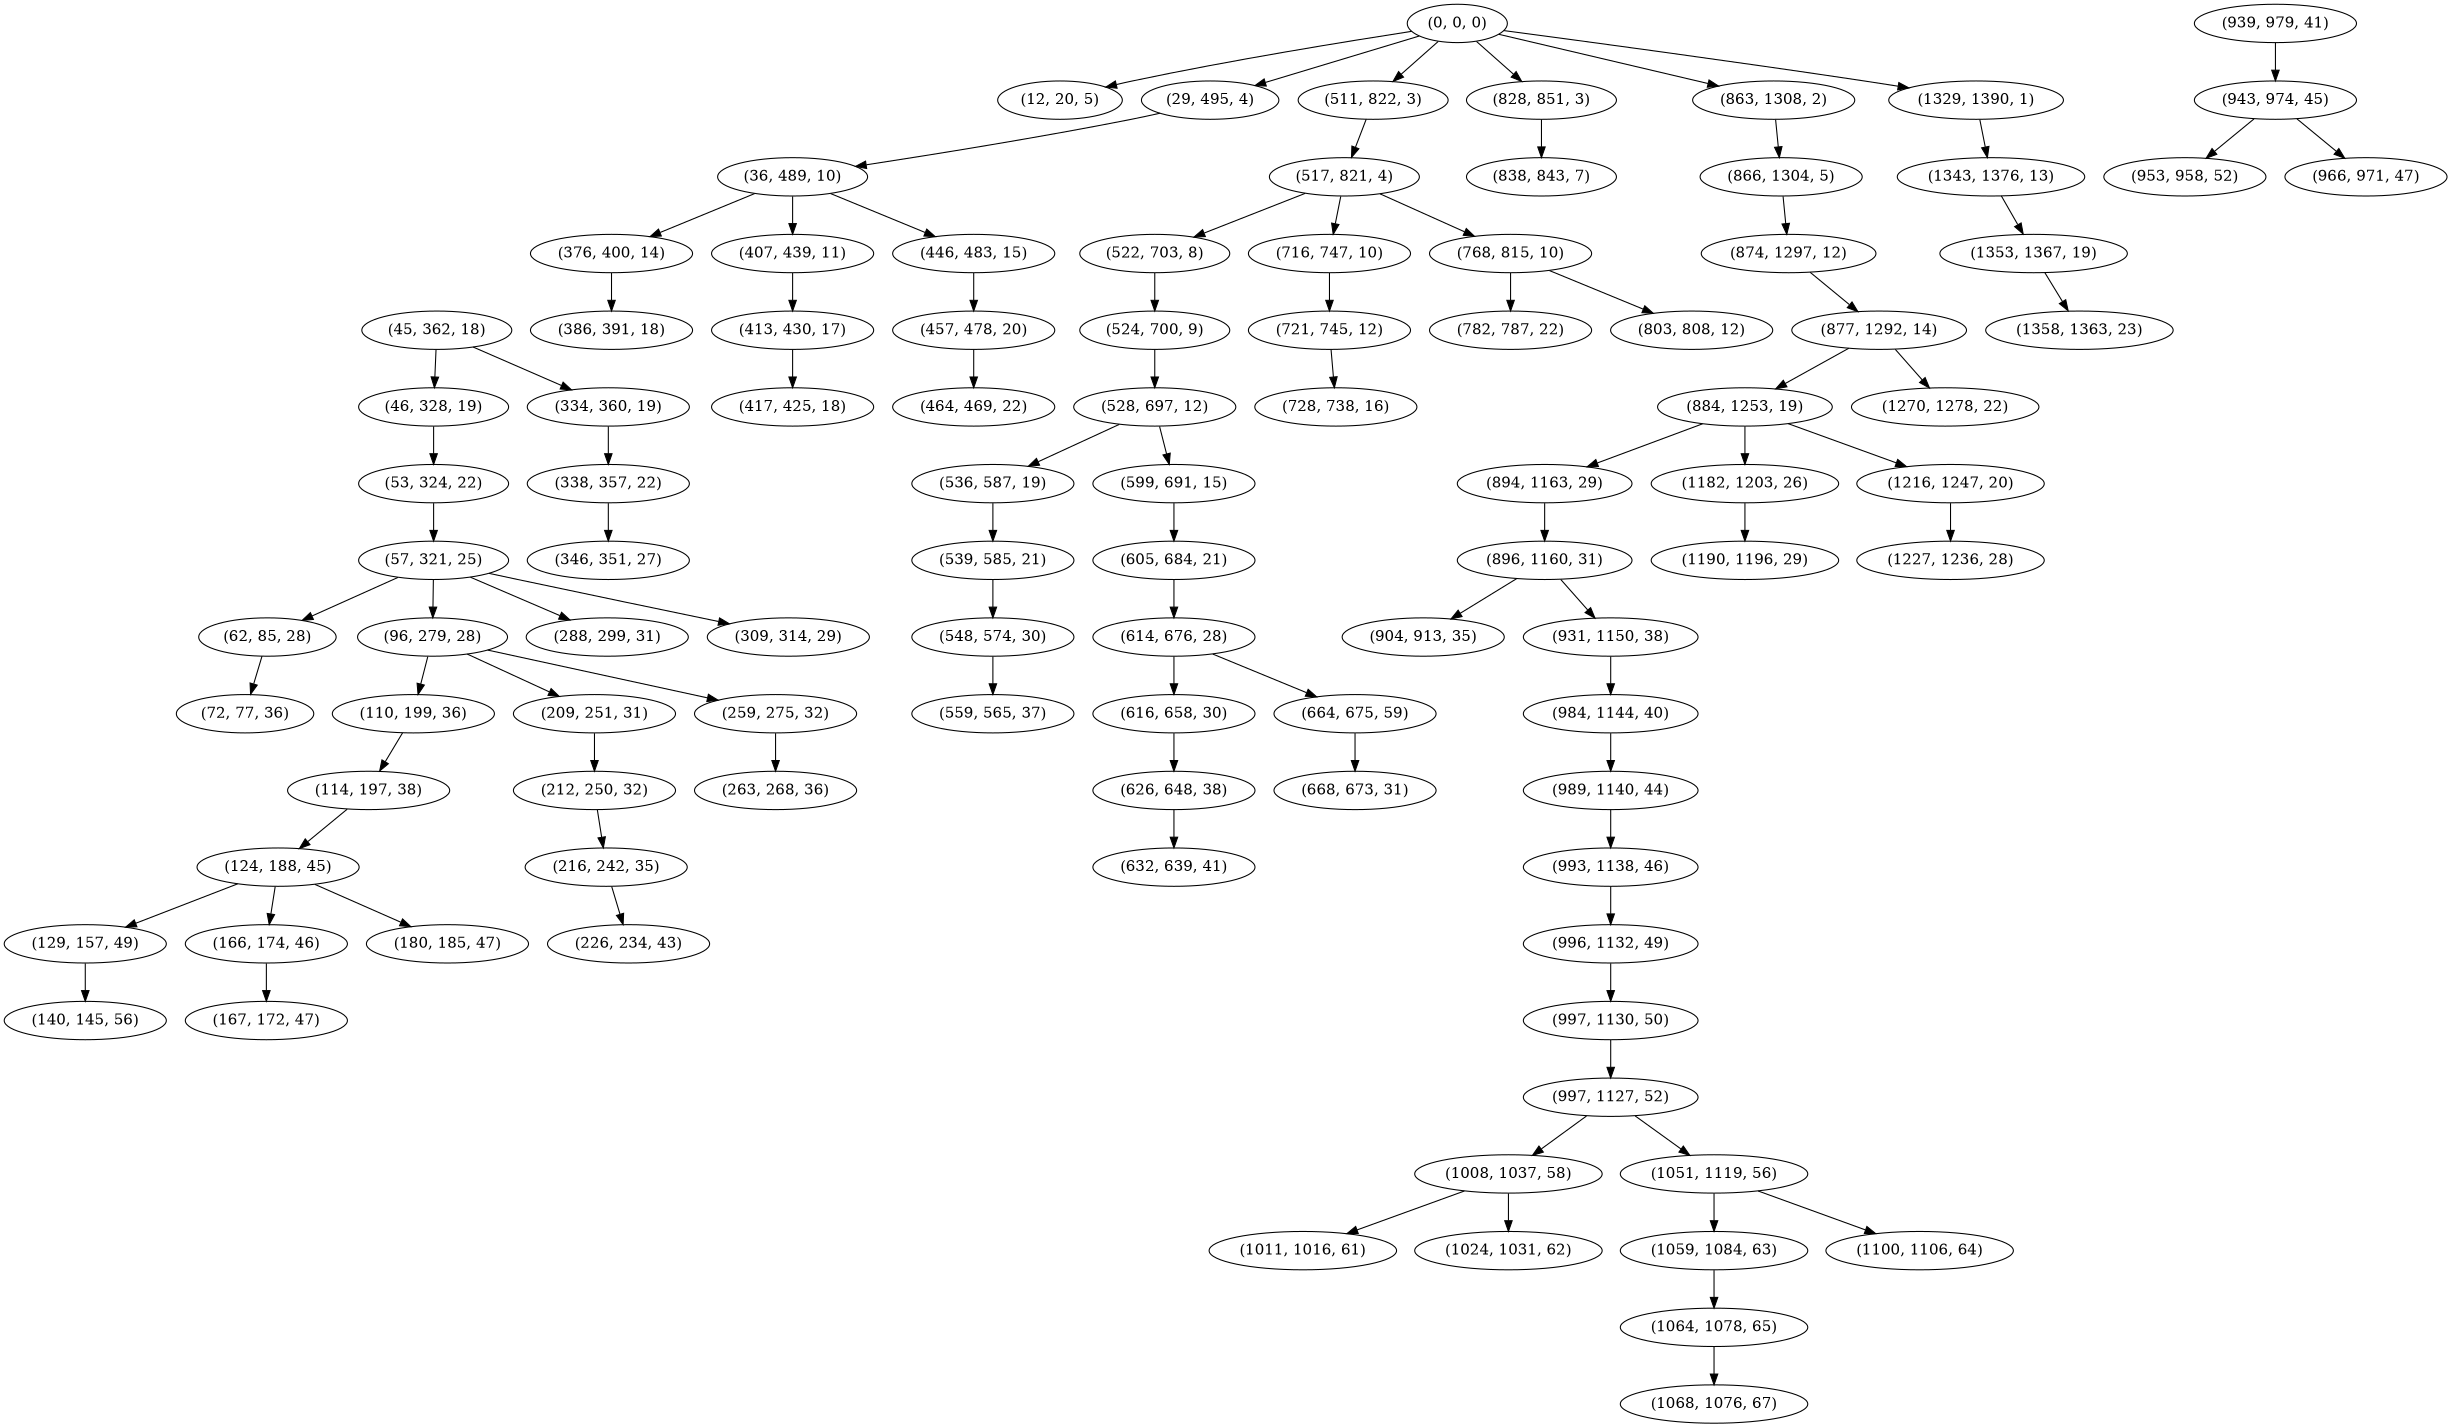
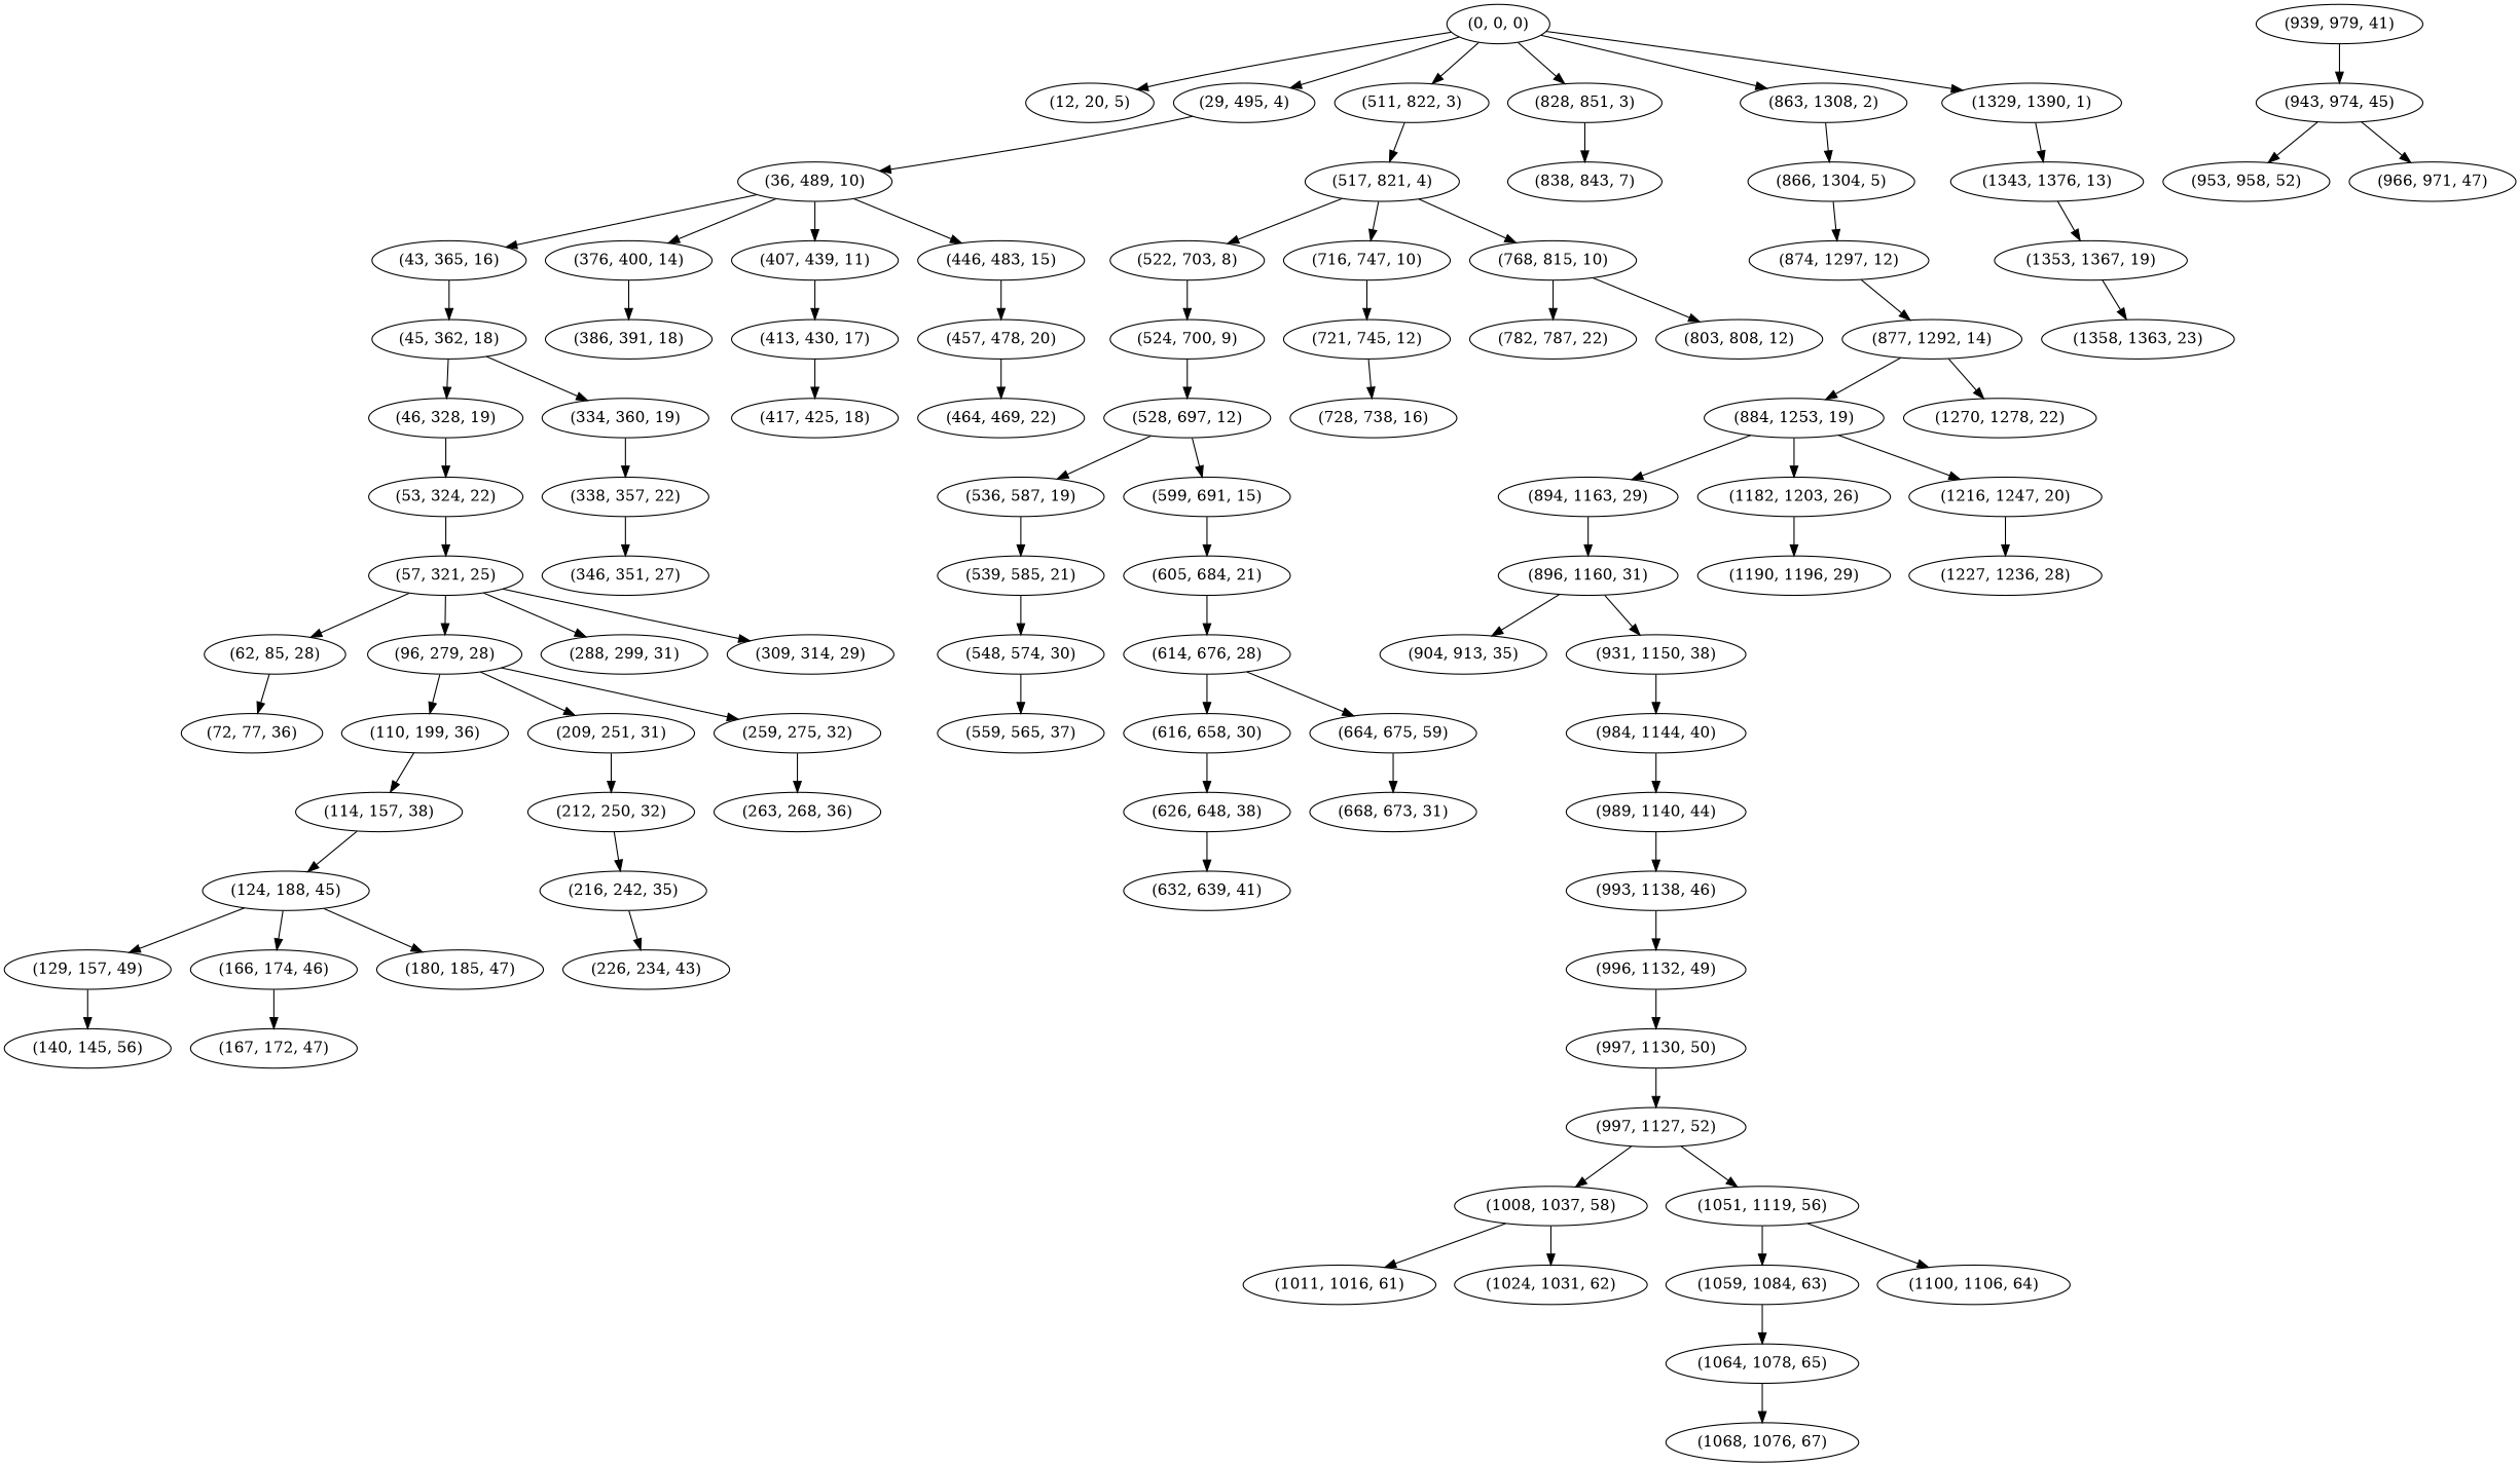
  digraph {
    "(0, 0, 0)"
    "(12, 20, 5)"
    "(29, 495, 4)"
    "(511, 822, 3)"
    "(828, 851, 3)"
    "(863, 1308, 2)"
    "(1329, 1390, 1)"
    "(36, 489, 10)"
    "(517, 821, 4)"
    "(838, 843, 7)"
    "(866, 1304, 5)"
    "(1343, 1376, 13)"
+   "(43, 365, 16)"
    "(376, 400, 14)"
    "(407, 439, 11)"
    "(446, 483, 15)"
    "(45, 362, 18)"
    "(386, 391, 18)"
    "(413, 430, 17)"
    "(457, 478, 20)"
    "(46, 328, 19)"
    "(334, 360, 19)"
    "(53, 324, 22)"
    "(338, 357, 22)"
    "(57, 321, 25)"
    "(62, 85, 28)"
    "(96, 279, 28)"
    "(288, 299, 31)"
    "(309, 314, 29)"
    "(72, 77, 36)"
    "(110, 199, 36)"
    "(209, 251, 31)"
    "(259, 275, 32)"
-   "(114, 197, 38)"
+   "(114, 197, 38)" [label="(114, 157, 38)"]
    "(212, 250, 32)"
    "(263, 268, 36)"
    "(124, 188, 45)"
    "(129, 157, 49)"
    "(166, 174, 46)"
    "(180, 185, 47)"
    "(140, 145, 56)"
    "(167, 172, 47)"
    "(216, 242, 35)"
    "(226, 234, 43)"
    "(346, 351, 27)"
    "(417, 425, 18)"
    "(464, 469, 22)"
    "(522, 703, 8)"
    "(716, 747, 10)"
    "(768, 815, 10)"
    "(524, 700, 9)"
    "(721, 745, 12)"
    "(782, 787, 22)"
    "(803, 808, 12)"
    "(528, 697, 12)"
    "(536, 587, 19)"
    "(599, 691, 15)"
    "(539, 585, 21)"
    "(605, 684, 21)"
    "(548, 574, 30)"
    "(559, 565, 37)"
    "(614, 676, 28)"
    "(616, 658, 30)"
    n64 [label="(664, 675, 59)"]
    "(626, 648, 38)"
    "(668, 673, 31)"
    "(632, 639, 41)"
    "(728, 738, 16)"
    "(874, 1297, 12)"
    "(877, 1292, 14)"
    "(884, 1253, 19)"
    "(1270, 1278, 22)"
    "(894, 1163, 29)"
    "(1182, 1203, 26)"
    "(1216, 1247, 20)"
    "(896, 1160, 31)"
    "(1190, 1196, 29)"
    "(1227, 1236, 28)"
    "(904, 913, 35)"
    "(931, 1150, 38)"
    "(984, 1144, 40)"
    "(939, 979, 41)"
    "(943, 974, 45)"
    "(989, 1140, 44)"
    "(953, 958, 52)"
    "(966, 971, 47)"
    "(993, 1138, 46)"
    "(996, 1132, 49)"
    "(997, 1130, 50)"
    n90 [label="(997, 1127, 52)"]
    "(1008, 1037, 58)"
    "(1051, 1119, 56)"
    "(1011, 1016, 61)"
    "(1024, 1031, 62)"
    "(1059, 1084, 63)"
    "(1100, 1106, 64)"
    "(1064, 1078, 65)"
    "(1068, 1076, 67)"
    "(1353, 1367, 19)"
    "(1358, 1363, 23)"
    "(0, 0, 0)" -> "(12, 20, 5)"
    "(0, 0, 0)" -> "(29, 495, 4)"
    "(0, 0, 0)" -> "(511, 822, 3)"
    "(0, 0, 0)" -> "(828, 851, 3)"
    "(0, 0, 0)" -> "(863, 1308, 2)"
    "(0, 0, 0)" -> "(1329, 1390, 1)"
    "(29, 495, 4)" -> "(36, 489, 10)"
    "(511, 822, 3)" -> "(517, 821, 4)"
    "(828, 851, 3)" -> "(838, 843, 7)"
    "(863, 1308, 2)" -> "(866, 1304, 5)"
    "(1329, 1390, 1)" -> "(1343, 1376, 13)"
+   "(36, 489, 10)" -> "(43, 365, 16)"
    "(36, 489, 10)" -> "(376, 400, 14)"
    "(36, 489, 10)" -> "(407, 439, 11)"
    "(36, 489, 10)" -> "(446, 483, 15)"
    "(517, 821, 4)" -> "(522, 703, 8)"
    "(517, 821, 4)" -> "(716, 747, 10)"
    "(517, 821, 4)" -> "(768, 815, 10)"
    "(866, 1304, 5)" -> "(874, 1297, 12)"
    "(1343, 1376, 13)" -> "(1353, 1367, 19)"
+   "(43, 365, 16)" -> "(45, 362, 18)"
    "(376, 400, 14)" -> "(386, 391, 18)"
    "(407, 439, 11)" -> "(413, 430, 17)"
    "(446, 483, 15)" -> "(457, 478, 20)"
    "(45, 362, 18)" -> "(46, 328, 19)"
    "(45, 362, 18)" -> "(334, 360, 19)"
    "(413, 430, 17)" -> "(417, 425, 18)"
    "(457, 478, 20)" -> "(464, 469, 22)"
    "(46, 328, 19)" -> "(53, 324, 22)"
    "(334, 360, 19)" -> "(338, 357, 22)"
    "(53, 324, 22)" -> "(57, 321, 25)"
    "(338, 357, 22)" -> "(346, 351, 27)"
    "(57, 321, 25)" -> "(62, 85, 28)"
    "(57, 321, 25)" -> "(96, 279, 28)"
    "(57, 321, 25)" -> "(288, 299, 31)"
    "(57, 321, 25)" -> "(309, 314, 29)"
    "(62, 85, 28)" -> "(72, 77, 36)"
    "(96, 279, 28)" -> "(110, 199, 36)"
    "(96, 279, 28)" -> "(209, 251, 31)"
    "(96, 279, 28)" -> "(259, 275, 32)"
    "(110, 199, 36)" -> "(114, 197, 38)"
    "(209, 251, 31)" -> "(212, 250, 32)"
    "(259, 275, 32)" -> "(263, 268, 36)"
    "(114, 197, 38)" -> "(124, 188, 45)"
    "(212, 250, 32)" -> "(216, 242, 35)"
    "(124, 188, 45)" -> "(129, 157, 49)"
    "(124, 188, 45)" -> "(166, 174, 46)"
    "(124, 188, 45)" -> "(180, 185, 47)"
    "(129, 157, 49)" -> "(140, 145, 56)"
    "(166, 174, 46)" -> "(167, 172, 47)"
    "(216, 242, 35)" -> "(226, 234, 43)"
    "(522, 703, 8)" -> "(524, 700, 9)"
    "(716, 747, 10)" -> "(721, 745, 12)"
    "(768, 815, 10)" -> "(782, 787, 22)"
    "(768, 815, 10)" -> "(803, 808, 12)"
    "(524, 700, 9)" -> "(528, 697, 12)"
    "(721, 745, 12)" -> "(728, 738, 16)"
    "(528, 697, 12)" -> "(536, 587, 19)"
    "(528, 697, 12)" -> "(599, 691, 15)"
    "(536, 587, 19)" -> "(539, 585, 21)"
    "(599, 691, 15)" -> "(605, 684, 21)"
    "(539, 585, 21)" -> "(548, 574, 30)"
    "(605, 684, 21)" -> "(614, 676, 28)"
    "(548, 574, 30)" -> "(559, 565, 37)"
    "(614, 676, 28)" -> "(616, 658, 30)"
    "(614, 676, 28)" -> n64
    "(616, 658, 30)" -> "(626, 648, 38)"
    n64 -> "(668, 673, 31)"
    "(626, 648, 38)" -> "(632, 639, 41)"
    "(874, 1297, 12)" -> "(877, 1292, 14)"
    "(877, 1292, 14)" -> "(884, 1253, 19)"
    "(877, 1292, 14)" -> "(1270, 1278, 22)"
    "(884, 1253, 19)" -> "(894, 1163, 29)"
    "(884, 1253, 19)" -> "(1182, 1203, 26)"
    "(884, 1253, 19)" -> "(1216, 1247, 20)"
    "(894, 1163, 29)" -> "(896, 1160, 31)"
    "(1182, 1203, 26)" -> "(1190, 1196, 29)"
    "(1216, 1247, 20)" -> "(1227, 1236, 28)"
    "(896, 1160, 31)" -> "(904, 913, 35)"
    "(896, 1160, 31)" -> "(931, 1150, 38)"
    "(931, 1150, 38)" -> "(984, 1144, 40)"
    "(984, 1144, 40)" -> "(989, 1140, 44)"
    "(939, 979, 41)" -> "(943, 974, 45)"
    "(943, 974, 45)" -> "(953, 958, 52)"
    "(943, 974, 45)" -> "(966, 971, 47)"
    "(989, 1140, 44)" -> "(993, 1138, 46)"
    "(993, 1138, 46)" -> "(996, 1132, 49)"
    "(996, 1132, 49)" -> "(997, 1130, 50)"
    "(997, 1130, 50)" -> n90
    n90 -> "(1008, 1037, 58)"
    n90 -> "(1051, 1119, 56)"
    "(1008, 1037, 58)" -> "(1011, 1016, 61)"
    "(1008, 1037, 58)" -> "(1024, 1031, 62)"
    "(1051, 1119, 56)" -> "(1059, 1084, 63)"
    "(1051, 1119, 56)" -> "(1100, 1106, 64)"
    "(1059, 1084, 63)" -> "(1064, 1078, 65)"
    "(1064, 1078, 65)" -> "(1068, 1076, 67)"
    "(1353, 1367, 19)" -> "(1358, 1363, 23)"
  }
